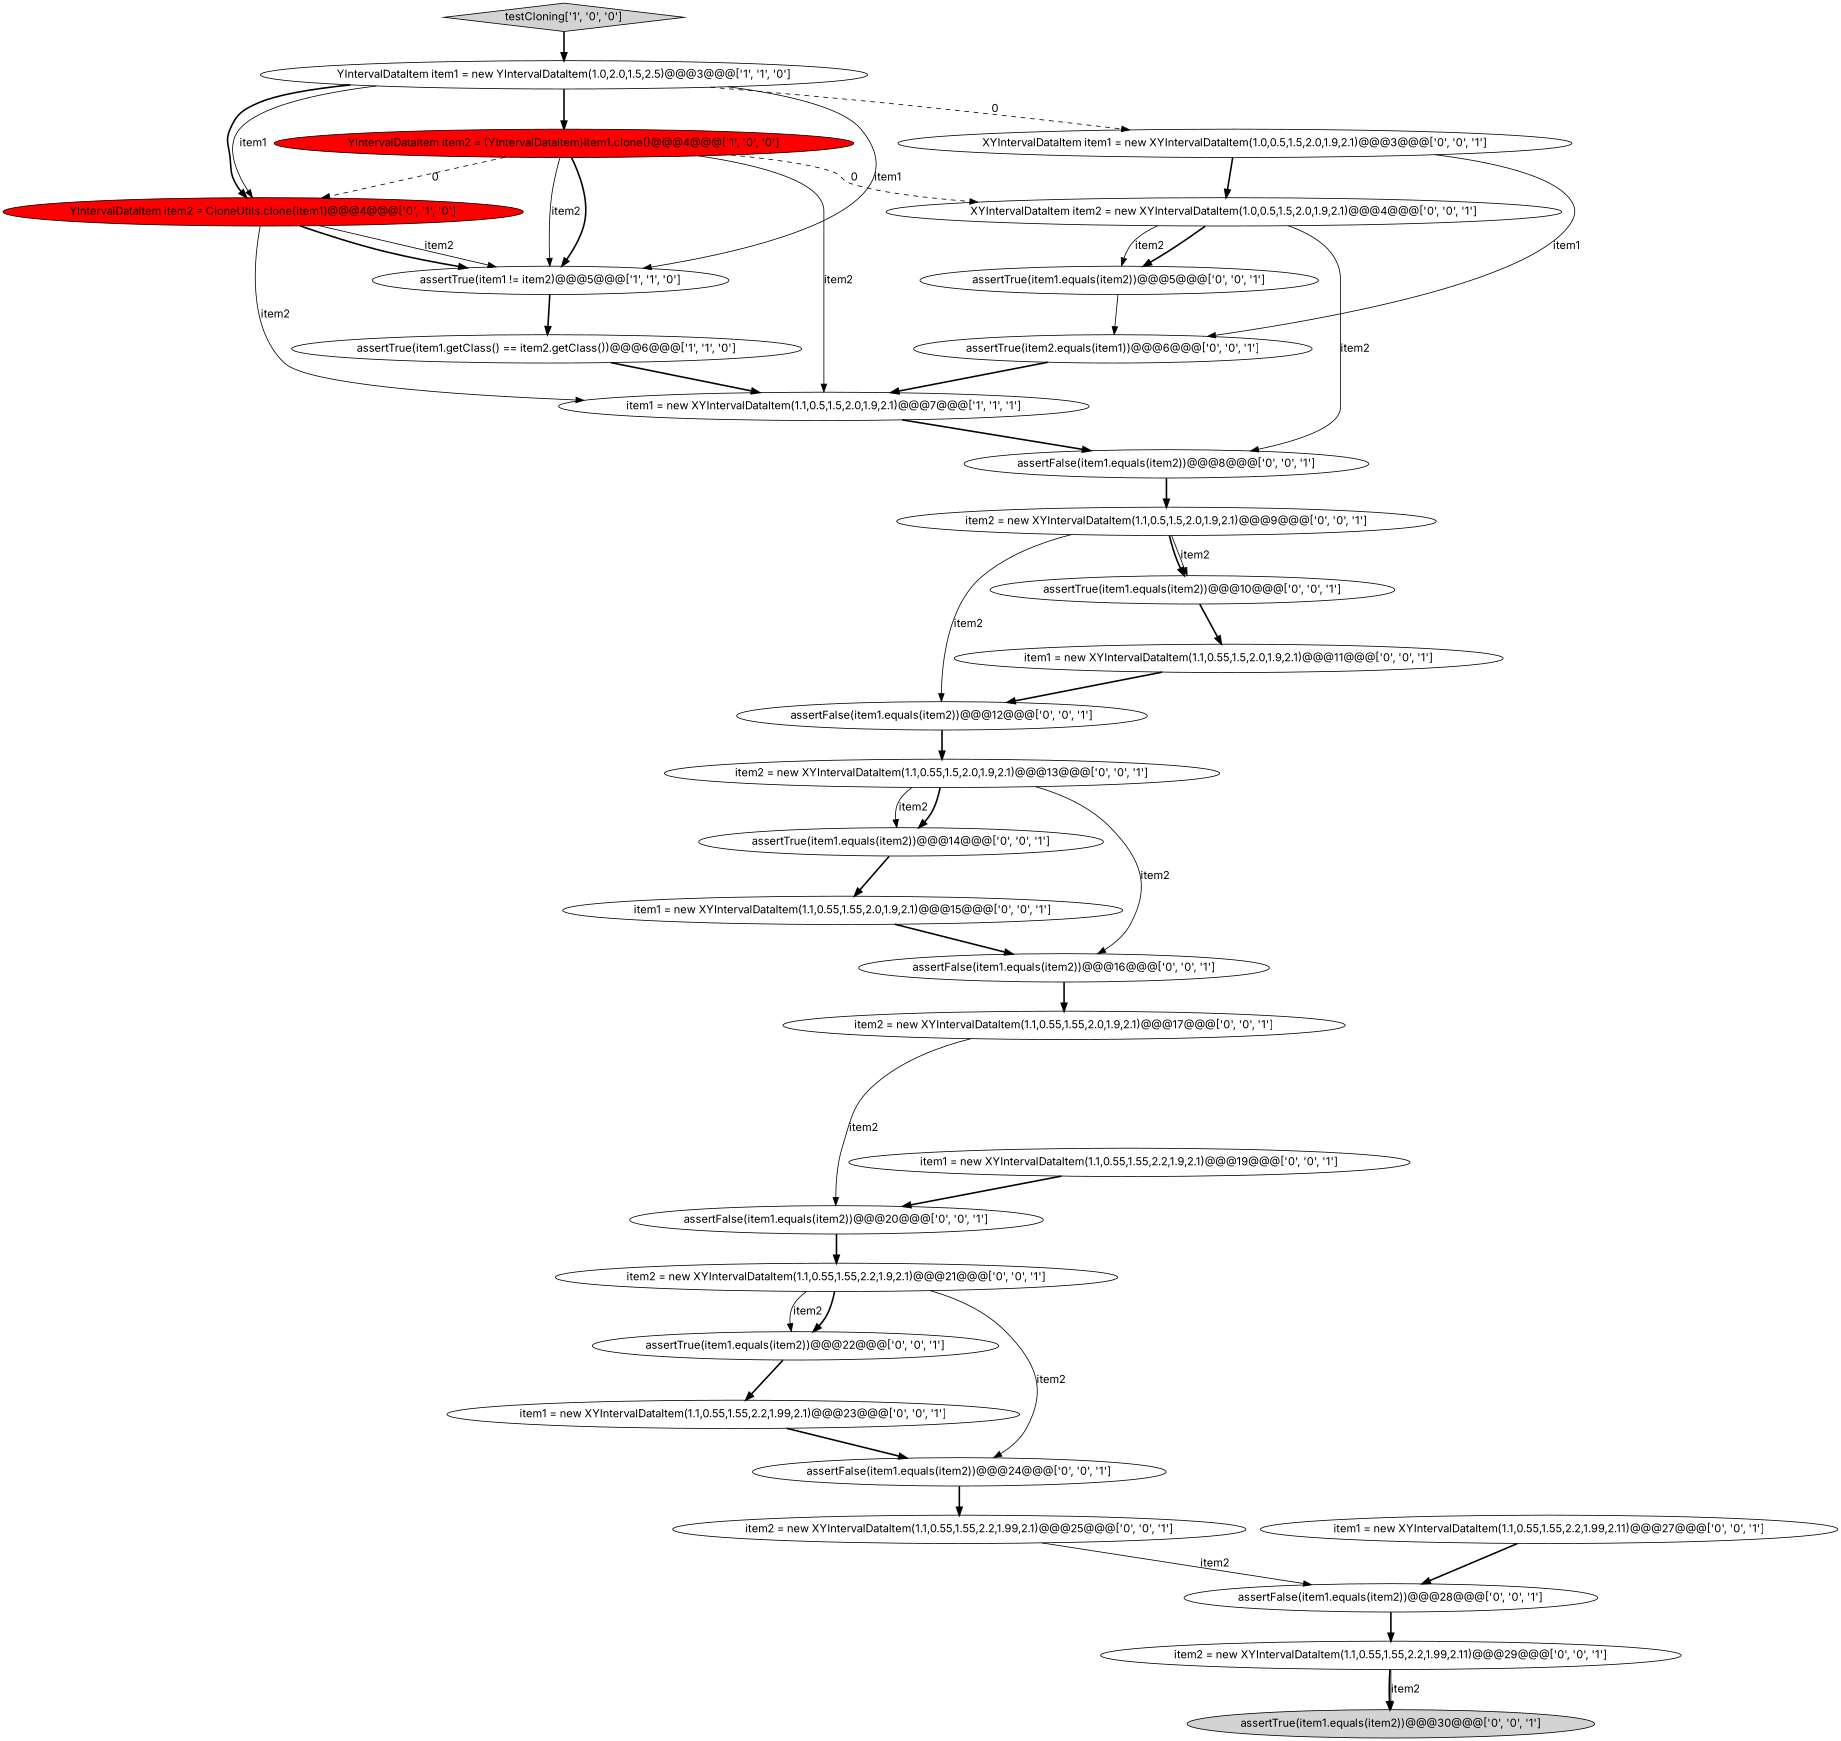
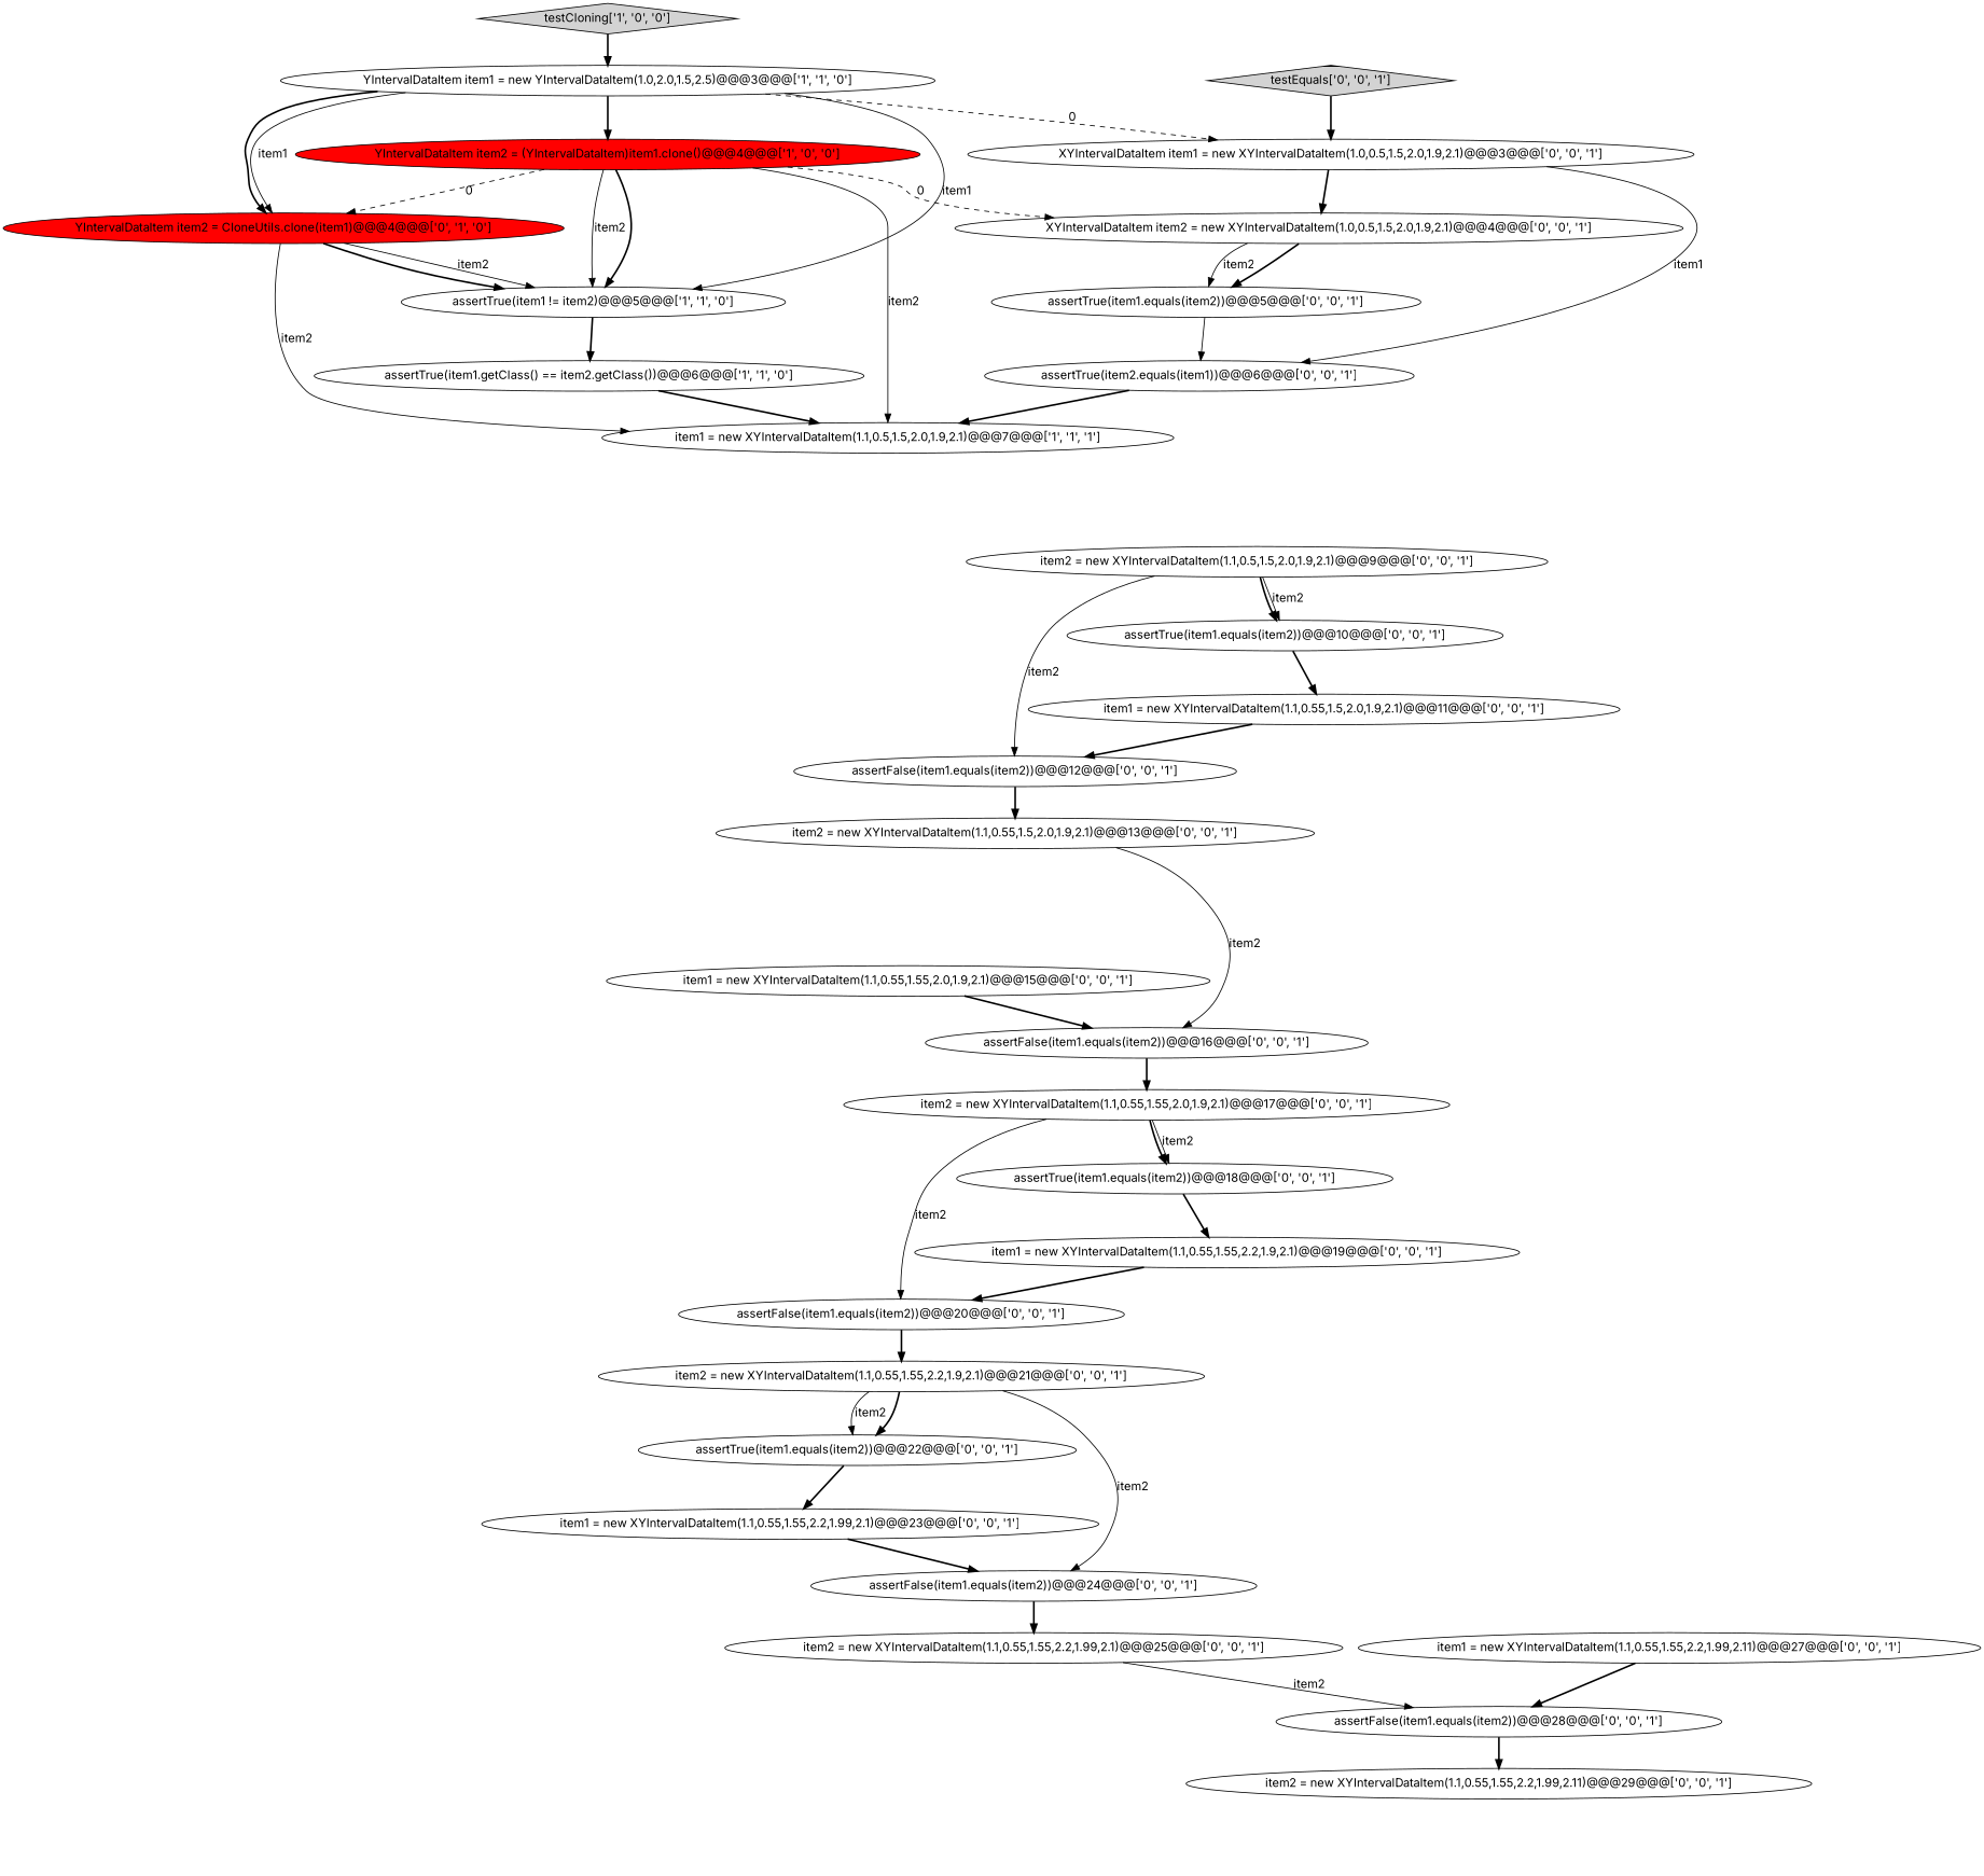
  digraph {
    fontname=Inter
    node [fillcolor=white fontname=Inter shape=ellipse style=filled]
    edge [fontname=Inter style=bold]
    n1 [label="item1 = new XYIntervalDataItem(1.1,0.55,1.55,2.0,1.9,2.1)@@@15@@@['0', '0', '1']"]
    n2 [label="assertFalse(item1.equals(item2))@@@16@@@['0', '0', '1']"]
    n3 [label="item2 = new XYIntervalDataItem(1.1,0.55,1.55,2.0,1.9,2.1)@@@17@@@['0', '0', '1']"]
    n4 [label="assertTrue(item1.equals(item2))@@@22@@@['0', '0', '1']"]
    n5 [label="item1 = new XYIntervalDataItem(1.1,0.55,1.55,2.2,1.99,2.1)@@@23@@@['0', '0', '1']"]
    n6 [label="assertFalse(item1.equals(item2))@@@24@@@['0', '0', '1']"]
    n7 [label="item1 = new XYIntervalDataItem(1.1,0.5,1.5,2.0,1.9,2.1)@@@7@@@['1', '1', '1']"]
-   n8 [label="assertFalse(item1.equals(item2))@@@8@@@['0', '0', '1']"]
    n9 [label="item2 = new XYIntervalDataItem(1.1,0.5,1.5,2.0,1.9,2.1)@@@9@@@['0', '0', '1']"]
    n10 [label="assertFalse(item1.equals(item2))@@@20@@@['0', '0', '1']"]
+   n11 [label="assertTrue(item1.equals(item2))@@@18@@@['0', '0', '1']"]
    n12 [label="assertFalse(item1.equals(item2))@@@28@@@['0', '0', '1']"]
    n13 [label="item2 = new XYIntervalDataItem(1.1,0.55,1.55,2.2,1.99,2.11)@@@29@@@['0', '0', '1']"]
-   n14 [fillcolor=lightgray label="assertTrue(item1.equals(item2))@@@30@@@['0', '0', '1']"]
    n15 [label="item1 = new XYIntervalDataItem(1.1,0.55,1.55,2.2,1.9,2.1)@@@19@@@['0', '0', '1']"]
    n16 [label="item2 = new XYIntervalDataItem(1.1,0.55,1.55,2.2,1.9,2.1)@@@21@@@['0', '0', '1']"]
    n17 [label="assertFalse(item1.equals(item2))@@@12@@@['0', '0', '1']"]
    n18 [label="item2 = new XYIntervalDataItem(1.1,0.55,1.5,2.0,1.9,2.1)@@@13@@@['0', '0', '1']"]
-   n19 [label="assertTrue(item1.equals(item2))@@@14@@@['0', '0', '1']"]
    n20 [fillcolor=red label="YIntervalDataItem item2 = CloneUtils.clone(item1)@@@4@@@['0', '1', '0']"]
    n21 [label="assertTrue(item1 != item2)@@@5@@@['1', '1', '0']"]
    n22 [label="assertTrue(item1.getClass() == item2.getClass())@@@6@@@['1', '1', '0']"]
    n23 [label="item2 = new XYIntervalDataItem(1.1,0.55,1.55,2.2,1.99,2.1)@@@25@@@['0', '0', '1']"]
    n24 [label="assertTrue(item2.equals(item1))@@@6@@@['0', '0', '1']"]
    n25 [label="XYIntervalDataItem item2 = new XYIntervalDataItem(1.0,0.5,1.5,2.0,1.9,2.1)@@@4@@@['0', '0', '1']"]
    n26 [label="assertTrue(item1.equals(item2))@@@5@@@['0', '0', '1']"]
    n27 [fillcolor=lightgray label="testCloning['1', '0', '0']" shape=diamond]
    n28 [label="YIntervalDataItem item1 = new YIntervalDataItem(1.0,2.0,1.5,2.5)@@@3@@@['1', '1', '0']"]
    n29 [fillcolor=red label="YIntervalDataItem item2 = (YIntervalDataItem)item1.clone()@@@4@@@['1', '0', '0']"]
    n30 [label="XYIntervalDataItem item1 = new XYIntervalDataItem(1.0,0.5,1.5,2.0,1.9,2.1)@@@3@@@['0', '0', '1']"]
    n31 [label="item1 = new XYIntervalDataItem(1.1,0.55,1.55,2.2,1.99,2.11)@@@27@@@['0', '0', '1']"]
    n32 [label="assertTrue(item1.equals(item2))@@@10@@@['0', '0', '1']"]
    n33 [label="item1 = new XYIntervalDataItem(1.1,0.55,1.5,2.0,1.9,2.1)@@@11@@@['0', '0', '1']"]
+   n34 [fillcolor=lightgray label="testEquals['0', '0', '1']" shape=diamond]
    n1 -> n2
    n2 -> n3
    n3 -> n10 [label=item2 style=solid]
+   n3 -> n11 [label=item2 style=solid]
+   n3 -> n11
    n4 -> n5
    n5 -> n6
    n6 -> n23
-   n7 -> n8
-   n8 -> n9
    n9 -> n17 [label=item2 style=solid]
    n9 -> n32 [label=item2 style=solid]
    n9 -> n32
    n10 -> n16
+   n11 -> n15
    n12 -> n13
-   n13 -> n14
-   n13 -> n14 [label=item2 style=solid]
    n15 -> n10
    n16 -> n4
    n16 -> n4 [label=item2 style=solid]
    n16 -> n6 [label=item2 style=solid]
    n17 -> n18
    n18 -> n2 [label=item2 style=solid]
-   n18 -> n19
-   n18 -> n19 [label=item2 style=solid]
-   n19 -> n1
    n20 -> n7 [label=item2 style=solid]
    n20 -> n21 [label=item2 style=solid]
    n20 -> n21
    n21 -> n22
    n22 -> n7
    n23 -> n12 [label=item2 style=solid]
    n24 -> n7
-   n25 -> n8 [label=item2 style=solid]
    n25 -> n26
    n25 -> n26 [label=item2 style=solid]
    n26 -> n24 [style=solid]
    n27 -> n28
    n28 -> n20 [label=item1 style=solid]
    n28 -> n20
    n28 -> n21 [label=item1 style=solid]
    n28 -> n29
    n28 -> n30 [label=0 style=dashed]
    n29 -> n7 [label=item2 style=solid]
    n29 -> n20 [label=0 style=dashed]
    n29 -> n21
    n29 -> n21 [label=item2 style=solid]
    n29 -> n25 [label=0 style=dashed]
    n30 -> n24 [label=item1 style=solid]
    n30 -> n25
    n31 -> n12
    n32 -> n33
    n33 -> n17
+   n34 -> n30
  }
